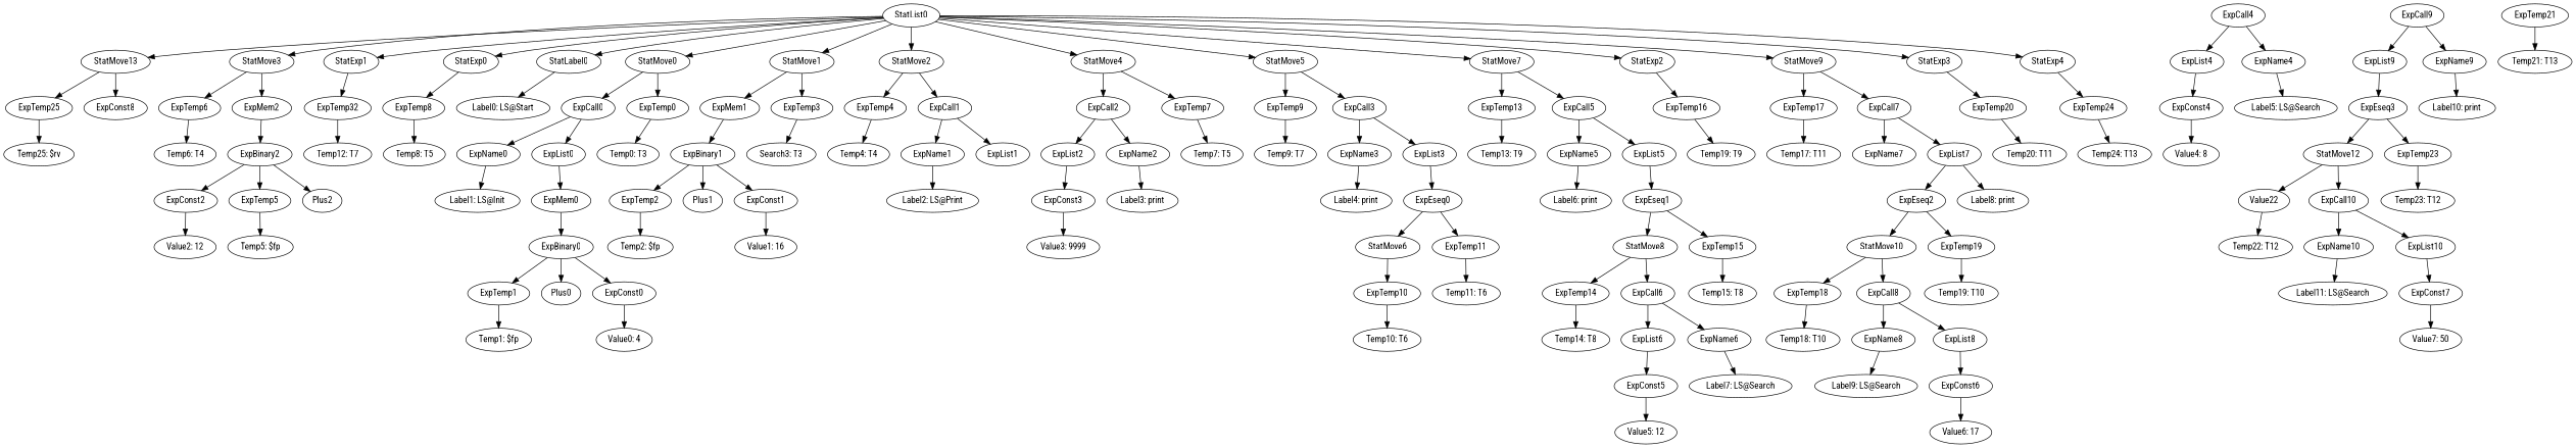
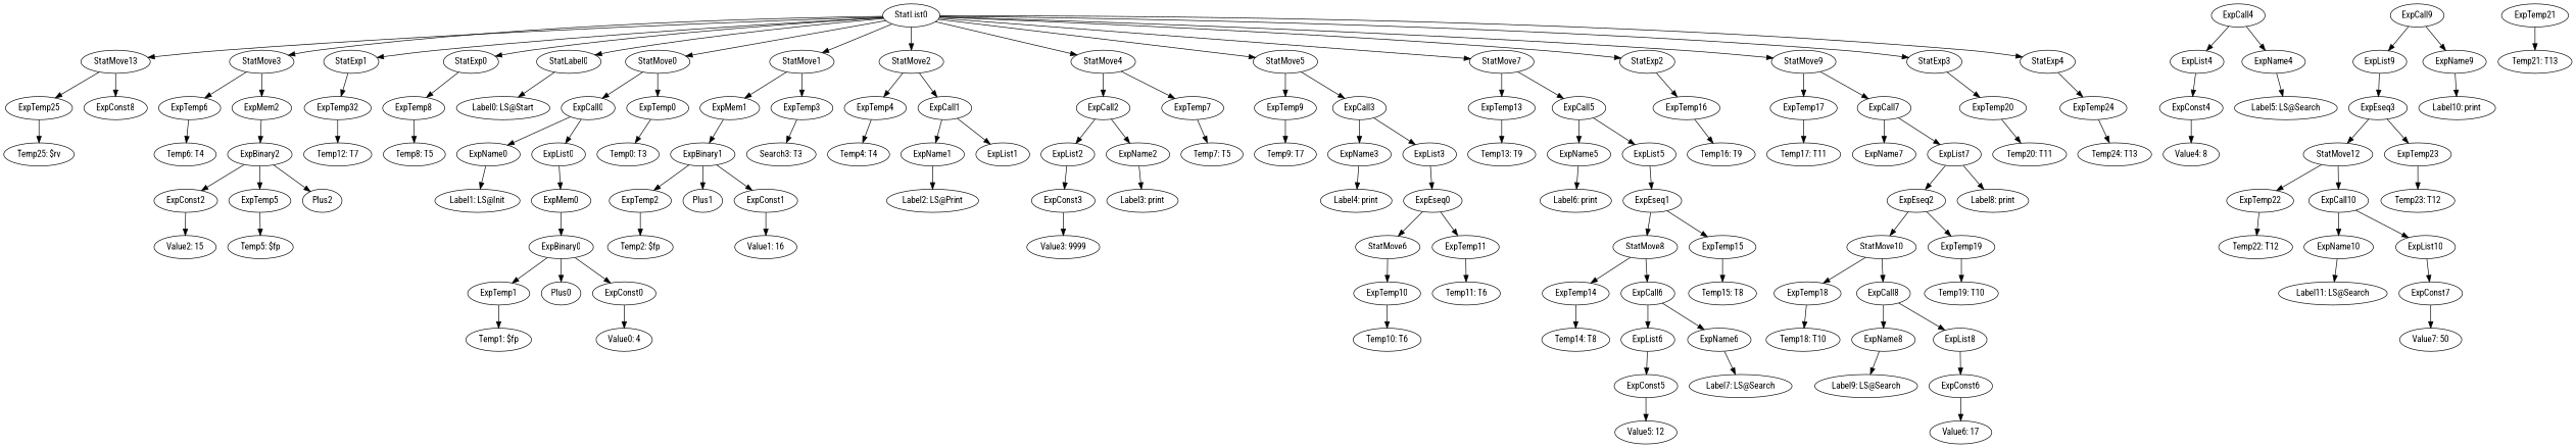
  digraph {
    fontname="Roboto Condensed"
    ordering=out
    node [fontname="Roboto Condensed"]
    edge [fontname="Roboto Condensed"]
    StatMove13
    ExpTemp25
    ExpConst8
    "Temp25: $rv"
    ExpList4
    ExpConst4
    "Value4: 8"
    ExpBinary0
    ExpTemp1
    Plus0
    ExpConst0
    "Temp1: $fp"
    "Value0: 4"
    StatMove6
    ExpTemp10
    "Temp10: T6"
    ExpCall4
    ExpName4
    "Label5: LS@Search"
    ExpTemp6
    "Temp6: T4"
    ExpTemp9
    "Temp9: T7"
    ExpEseq0
    ExpTemp11
    "Temp11: T6"
    ExpConst3
    "Value3: 9999"
    StatMove3
    ExpMem2
    ExpBinary2
    ExpConst2
    ExpTemp5
    Plus2
    ExpList2
-   ExpTemp22 [label=Value22]
+   ExpTemp22
    "Temp22: T12"
    ExpCall2
    ExpName2
    "Label3: print"
    n41 [label=ExpTemp32]
    StatExp1
    "Temp12: T7"
    ExpName10
    "Label11: LS@Search"
    StatMove10
    ExpTemp18
    ExpCall8
    "Temp18: T10"
    ExpName8
    ExpList8
    "Label9: LS@Search"
    ExpConst6
    StatExp0
    ExpTemp8
    "Temp8: T5"
-   "Value2: 12"
+   "Value2: 12" [label="Value2: 15"]
    "Temp5: $fp"
    ExpMem0
    ExpBinary1
    ExpTemp2
    Plus1
    ExpConst1
    "Temp2: $fp"
    "Value1: 16"
    ExpCall3
    ExpName3
    ExpList3
    "Label4: print"
    ExpCall0
    ExpName0
    ExpList0
    "Label1: LS@Init"
    ExpTemp7
    "Temp7: T5"
    ExpTemp0
    "Temp0: T3"
    ExpTemp4
    "Temp4: T4"
    ExpName5
    "Label6: print"
    ExpList9
    ExpEseq3
    StatMove12
    ExpTemp23
    ExpCall10
    "Temp23: T12"
    ExpMem1
    "Value6: 17"
    StatList0
    StatLabel0
    StatMove0
    StatMove1
    StatMove2
    StatMove4
    StatMove5
    StatMove7
    StatExp2
    StatMove9
    StatExp3
    StatExp4
    "Label0: LS@Start"
    ExpTemp3
    ExpCall1
    ExpTemp13
    ExpCall5
    ExpTemp16
    ExpTemp17
    ExpCall7
    ExpTemp20
    ExpTemp24
    n112 [label="Search3: T3"]
    ExpName1
    ExpList1
    "Temp13: T9"
    ExpList5
-   "Temp16: T9" [label="Temp19: T9"]
+   "Temp16: T9"
    "Temp17: T11"
    ExpName7
    ExpList7
    "Temp20: T11"
    ExpTemp21
    "Temp21: T13"
    ExpCall9
    ExpName9
    "Temp24: T13"
    StatMove8
    ExpTemp14
    ExpCall6
    "Temp14: T8"
    ExpList6
    ExpName6
    ExpConst5
    "Label7: LS@Search"
    "Label2: LS@Print"
    ExpTemp19
    "Temp19: T10"
    "Value5: 12"
    ExpEseq1
    ExpTemp15
    "Temp15: T8"
    ExpEseq2
    ExpList10
    ExpConst7
    "Label10: print"
    "Label8: print"
    "Value7: 50"
    StatMove13 -> ExpTemp25
    StatMove13 -> ExpConst8
    ExpTemp25 -> "Temp25: $rv"
    ExpList4 -> ExpConst4
    ExpConst4 -> "Value4: 8"
    ExpBinary0 -> ExpTemp1
    ExpBinary0 -> Plus0
    ExpBinary0 -> ExpConst0
    ExpTemp1 -> "Temp1: $fp"
    ExpConst0 -> "Value0: 4"
    StatMove6 -> ExpTemp10
    ExpTemp10 -> "Temp10: T6"
    ExpCall4 -> ExpList4
    ExpCall4 -> ExpName4
    ExpName4 -> "Label5: LS@Search"
    ExpTemp6 -> "Temp6: T4"
    ExpTemp9 -> "Temp9: T7"
    ExpEseq0 -> StatMove6
    ExpEseq0 -> ExpTemp11
    ExpTemp11 -> "Temp11: T6"
    ExpConst3 -> "Value3: 9999"
    StatMove3 -> ExpTemp6
    StatMove3 -> ExpMem2
    ExpMem2 -> ExpBinary2
    ExpBinary2 -> ExpConst2
    ExpBinary2 -> ExpTemp5
    ExpBinary2 -> Plus2
    ExpConst2 -> "Value2: 12"
    ExpTemp5 -> "Temp5: $fp"
    ExpList2 -> ExpConst3
    ExpTemp22 -> "Temp22: T12"
    ExpCall2 -> ExpList2
    ExpCall2 -> ExpName2
    ExpName2 -> "Label3: print"
    n41 -> "Temp12: T7"
    StatExp1 -> n41
    ExpName10 -> "Label11: LS@Search"
    StatMove10 -> ExpTemp18
    StatMove10 -> ExpCall8
    ExpTemp18 -> "Temp18: T10"
    ExpCall8 -> ExpName8
    ExpCall8 -> ExpList8
    ExpName8 -> "Label9: LS@Search"
    ExpList8 -> ExpConst6
    ExpConst6 -> "Value6: 17"
    StatExp0 -> ExpTemp8
    ExpTemp8 -> "Temp8: T5"
    ExpMem0 -> ExpBinary0
    ExpBinary1 -> ExpTemp2
    ExpBinary1 -> Plus1
    ExpBinary1 -> ExpConst1
    ExpTemp2 -> "Temp2: $fp"
    ExpConst1 -> "Value1: 16"
    ExpCall3 -> ExpName3
    ExpCall3 -> ExpList3
    ExpName3 -> "Label4: print"
    ExpList3 -> ExpEseq0
    ExpCall0 -> ExpName0
    ExpCall0 -> ExpList0
    ExpName0 -> "Label1: LS@Init"
    ExpList0 -> ExpMem0
    ExpTemp7 -> "Temp7: T5"
    ExpTemp0 -> "Temp0: T3"
    ExpTemp4 -> "Temp4: T4"
    ExpName5 -> "Label6: print"
    ExpList9 -> ExpEseq3
    ExpEseq3 -> StatMove12
    ExpEseq3 -> ExpTemp23
    StatMove12 -> ExpTemp22
    StatMove12 -> ExpCall10
    ExpTemp23 -> "Temp23: T12"
    ExpCall10 -> ExpName10
    ExpCall10 -> ExpList10
    ExpMem1 -> ExpBinary1
    StatList0 -> StatMove13
    StatList0 -> StatMove3
    StatList0 -> StatExp1
    StatList0 -> StatExp0
    StatList0 -> StatLabel0
    StatList0 -> StatMove0
    StatList0 -> StatMove1
    StatList0 -> StatMove2
    StatList0 -> StatMove4
    StatList0 -> StatMove5
    StatList0 -> StatMove7
    StatList0 -> StatExp2
    StatList0 -> StatMove9
    StatList0 -> StatExp3
    StatList0 -> StatExp4
    StatLabel0 -> "Label0: LS@Start"
    StatMove0 -> ExpCall0
    StatMove0 -> ExpTemp0
    StatMove1 -> ExpMem1
    StatMove1 -> ExpTemp3
    StatMove2 -> ExpTemp4
    StatMove2 -> ExpCall1
    StatMove4 -> ExpCall2
    StatMove4 -> ExpTemp7
    StatMove5 -> ExpTemp9
    StatMove5 -> ExpCall3
    StatMove7 -> ExpTemp13
    StatMove7 -> ExpCall5
    StatExp2 -> ExpTemp16
    StatMove9 -> ExpTemp17
    StatMove9 -> ExpCall7
    StatExp3 -> ExpTemp20
    StatExp4 -> ExpTemp24
    ExpTemp3 -> n112
    ExpCall1 -> ExpName1
    ExpCall1 -> ExpList1
    ExpTemp13 -> "Temp13: T9"
    ExpCall5 -> ExpName5
    ExpCall5 -> ExpList5
    ExpTemp16 -> "Temp16: T9"
    ExpTemp17 -> "Temp17: T11"
    ExpCall7 -> ExpName7
    ExpCall7 -> ExpList7
    ExpTemp20 -> "Temp20: T11"
    ExpTemp24 -> "Temp24: T13"
    ExpName1 -> "Label2: LS@Print"
    ExpList5 -> ExpEseq1
    ExpList7 -> ExpEseq2
    ExpList7 -> "Label8: print"
    ExpTemp21 -> "Temp21: T13"
    ExpCall9 -> ExpList9
    ExpCall9 -> ExpName9
    ExpName9 -> "Label10: print"
    StatMove8 -> ExpTemp14
    StatMove8 -> ExpCall6
    ExpTemp14 -> "Temp14: T8"
    ExpCall6 -> ExpList6
    ExpCall6 -> ExpName6
    ExpList6 -> ExpConst5
    ExpName6 -> "Label7: LS@Search"
    ExpConst5 -> "Value5: 12"
    ExpTemp19 -> "Temp19: T10"
    ExpEseq1 -> StatMove8
    ExpEseq1 -> ExpTemp15
    ExpTemp15 -> "Temp15: T8"
    ExpEseq2 -> StatMove10
    ExpEseq2 -> ExpTemp19
    ExpList10 -> ExpConst7
    ExpConst7 -> "Value7: 50"
  }
